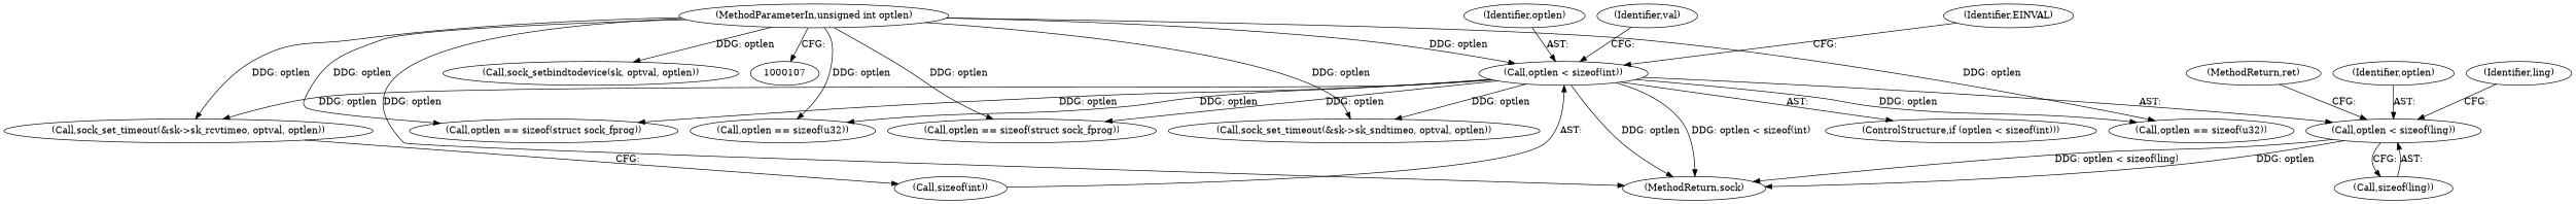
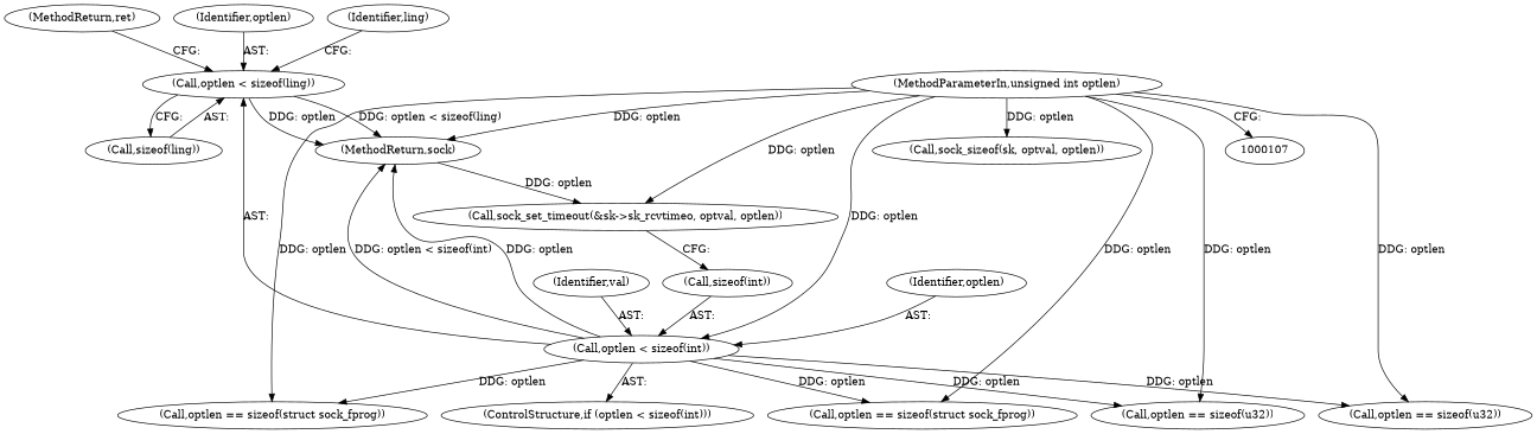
  digraph {
    n1 [label="(Call,optlen < sizeof(ling))"]
    n2 [label="(Call,sizeof(ling))"]
    n3 [label="(MethodReturn,sock)"]
    n4 [label="(Call,optlen < sizeof(int))"]
    n5 [label="(Call,optlen == sizeof(struct sock_fprog))"]
    n6 [label="(Call,optlen == sizeof(u32))"]
    n7 [label="(Call,optlen == sizeof(u32))"]
    n8 [label="(Call,optlen == sizeof(struct sock_fprog))"]
    n9 [label="(Call,sock_set_timeout(&sk->sk_rcvtimeo, optval, optlen))"]
    n10 [label="(ControlStructure,if (optlen < sizeof(int)))"]
-   n11 [label="(Call,sock_set_timeout(&sk->sk_sndtimeo, optval, optlen))"]
    n12 [label="(Call,sizeof(int))"]
    n13 [label="(MethodParameterIn,unsigned int optlen)"]
-   n14 [label="(Call,sock_setbindtodevice(sk, optval, optlen))"]
+   n14 [label="(Call,sock_sizeof(sk, optval, optlen))"]
    1000107
    n16 [label="(MethodReturn,ret)"]
    n17 [label="(Identifier,val)"]
-   n18 [label="(Identifier,EINVAL)"]
    n19 [label="(Identifier,optlen)"]
    n20 [label="(Identifier,optlen)"]
    n21 [label="(Identifier,ling)"]
    n1 -> n2 [label="CFG: "]
    n1 -> n3 [label="DDG: optlen < sizeof(ling)"]
    n1 -> n3 [label="DDG: optlen"]
    n2 -> n1 [label="AST: "]
    n4 -> n1 [label="AST: "]
    n4 -> n3 [label="DDG: optlen"]
    n4 -> n3 [label="DDG: optlen < sizeof(int)"]
    n4 -> n5 [label="DDG: optlen"]
    n4 -> n6 [label="DDG: optlen"]
    n4 -> n7 [label="DDG: optlen"]
    n4 -> n8 [label="DDG: optlen"]
-   n4 -> n9 [label="DDG: optlen"]
+   n3 -> n9 [label="DDG: optlen"]
    n4 -> n10 [label="AST: "]
-   n4 -> n11 [label="DDG: optlen"]
    n9 -> n12 [label="CFG: "]
    n12 -> n4 [label="AST: "]
    n13 -> n3 [label="DDG: optlen"]
    n13 -> n4 [label="DDG: optlen"]
    n13 -> n5 [label="DDG: optlen"]
    n13 -> n6 [label="DDG: optlen"]
    n13 -> n7 [label="DDG: optlen"]
    n13 -> n8 [label="DDG: optlen"]
    n13 -> n9 [label="DDG: optlen"]
-   n13 -> n11 [label="DDG: optlen"]
    n13 -> n14 [label="DDG: optlen"]
    n13 -> 1000107 [label="CFG: "]
    n16 -> n1 [label="CFG: "]
-   n17 -> n4 [label="CFG: "]
-   n18 -> n4 [label="CFG: "]
+   n17 -> n4 [label="AST: "]
    n19 -> n4 [label="AST: "]
    n20 -> n1 [label="AST: "]
    n21 -> n1 [label="CFG: "]
  }
